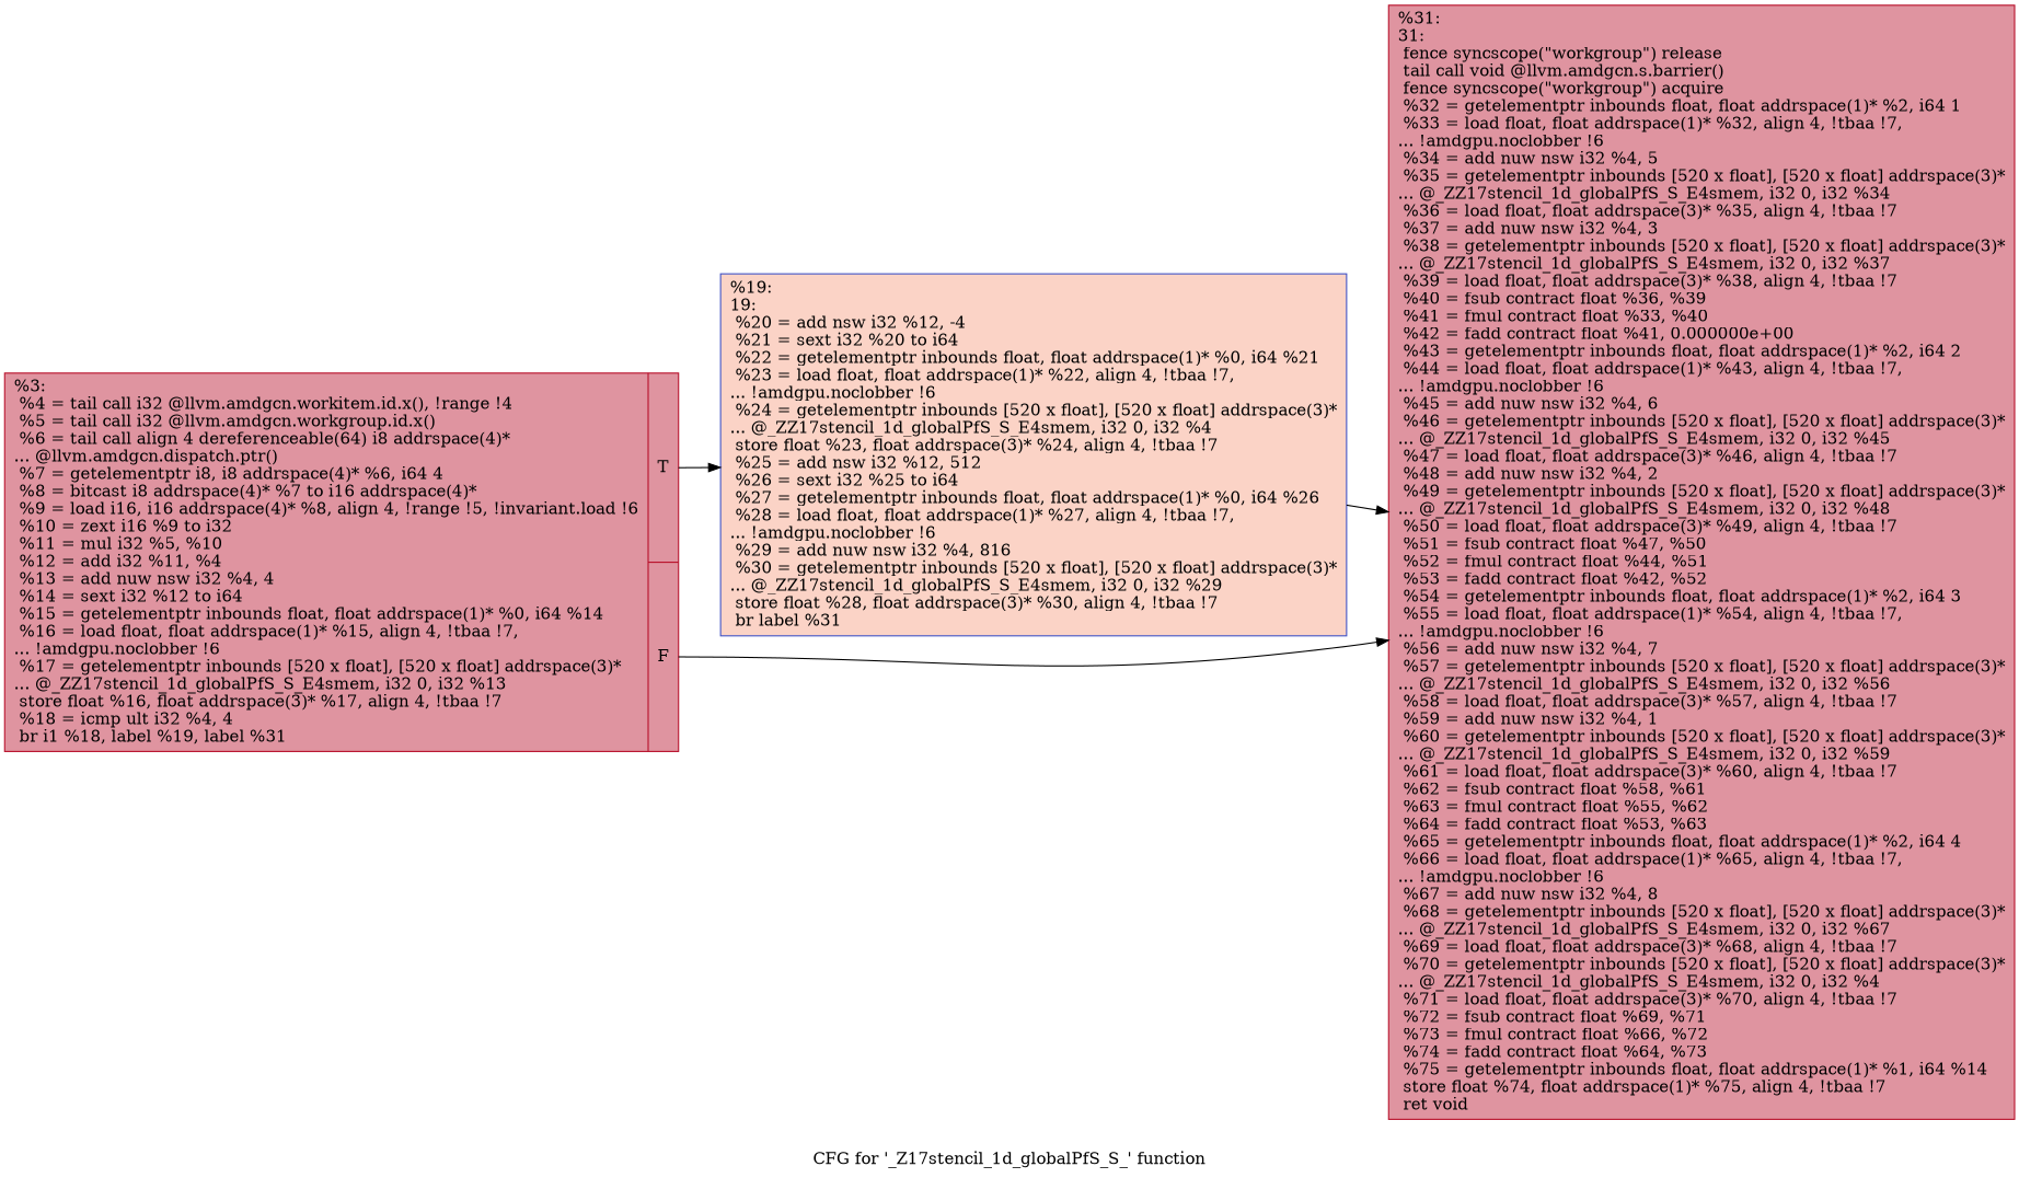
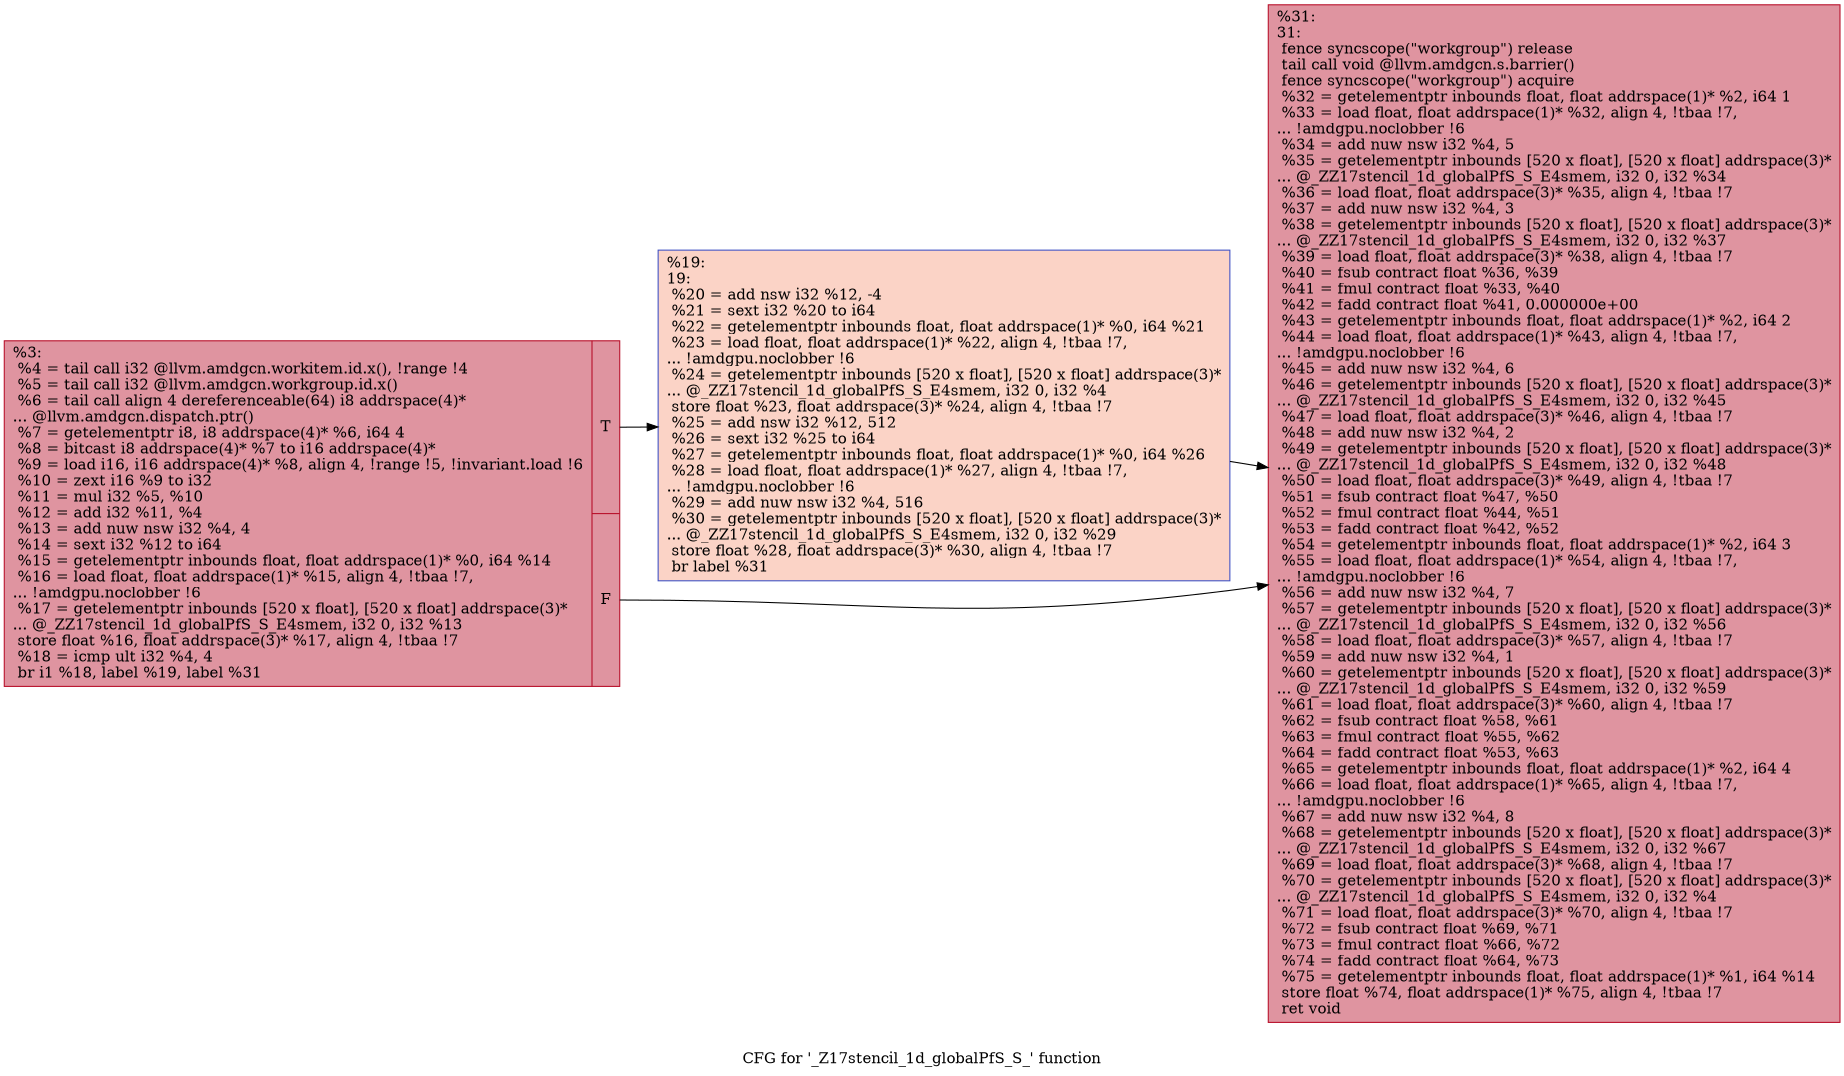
  digraph {
    label="CFG for '_Z17stencil_1d_globalPfS_S_' function"
    rankdir=LR
    node [color="#b70d28ff" fillcolor="#b70d2870" shape=record style=filled]
    n1 [label="{%3:\l  %4 = tail call i32 @llvm.amdgcn.workitem.id.x(), !range !4\l  %5 = tail call i32 @llvm.amdgcn.workgroup.id.x()\l  %6 = tail call align 4 dereferenceable(64) i8 addrspace(4)*\l... @llvm.amdgcn.dispatch.ptr()\l  %7 = getelementptr i8, i8 addrspace(4)* %6, i64 4\l  %8 = bitcast i8 addrspace(4)* %7 to i16 addrspace(4)*\l  %9 = load i16, i16 addrspace(4)* %8, align 4, !range !5, !invariant.load !6\l  %10 = zext i16 %9 to i32\l  %11 = mul i32 %5, %10\l  %12 = add i32 %11, %4\l  %13 = add nuw nsw i32 %4, 4\l  %14 = sext i32 %12 to i64\l  %15 = getelementptr inbounds float, float addrspace(1)* %0, i64 %14\l  %16 = load float, float addrspace(1)* %15, align 4, !tbaa !7,\l... !amdgpu.noclobber !6\l  %17 = getelementptr inbounds [520 x float], [520 x float] addrspace(3)*\l... @_ZZ17stencil_1d_globalPfS_S_E4smem, i32 0, i32 %13\l  store float %16, float addrspace(3)* %17, align 4, !tbaa !7\l  %18 = icmp ult i32 %4, 4\l  br i1 %18, label %19, label %31\l|{<s0>T|<s1>F}}"]
-   n2 [color="#3d50c3ff" fillcolor="#f59c7d70" label="{%19:\l19:                                               \l  %20 = add nsw i32 %12, -4\l  %21 = sext i32 %20 to i64\l  %22 = getelementptr inbounds float, float addrspace(1)* %0, i64 %21\l  %23 = load float, float addrspace(1)* %22, align 4, !tbaa !7,\l... !amdgpu.noclobber !6\l  %24 = getelementptr inbounds [520 x float], [520 x float] addrspace(3)*\l... @_ZZ17stencil_1d_globalPfS_S_E4smem, i32 0, i32 %4\l  store float %23, float addrspace(3)* %24, align 4, !tbaa !7\l  %25 = add nsw i32 %12, 512\l  %26 = sext i32 %25 to i64\l  %27 = getelementptr inbounds float, float addrspace(1)* %0, i64 %26\l  %28 = load float, float addrspace(1)* %27, align 4, !tbaa !7,\l... !amdgpu.noclobber !6\l  %29 = add nuw nsw i32 %4, 816\l  %30 = getelementptr inbounds [520 x float], [520 x float] addrspace(3)*\l... @_ZZ17stencil_1d_globalPfS_S_E4smem, i32 0, i32 %29\l  store float %28, float addrspace(3)* %30, align 4, !tbaa !7\l  br label %31\l}"]
+   n2 [color="#3d50c3ff" fillcolor="#f59c7d70" label="{%19:\l19:                                               \l  %20 = add nsw i32 %12, -4\l  %21 = sext i32 %20 to i64\l  %22 = getelementptr inbounds float, float addrspace(1)* %0, i64 %21\l  %23 = load float, float addrspace(1)* %22, align 4, !tbaa !7,\l... !amdgpu.noclobber !6\l  %24 = getelementptr inbounds [520 x float], [520 x float] addrspace(3)*\l... @_ZZ17stencil_1d_globalPfS_S_E4smem, i32 0, i32 %4\l  store float %23, float addrspace(3)* %24, align 4, !tbaa !7\l  %25 = add nsw i32 %12, 512\l  %26 = sext i32 %25 to i64\l  %27 = getelementptr inbounds float, float addrspace(1)* %0, i64 %26\l  %28 = load float, float addrspace(1)* %27, align 4, !tbaa !7,\l... !amdgpu.noclobber !6\l  %29 = add nuw nsw i32 %4, 516\l  %30 = getelementptr inbounds [520 x float], [520 x float] addrspace(3)*\l... @_ZZ17stencil_1d_globalPfS_S_E4smem, i32 0, i32 %29\l  store float %28, float addrspace(3)* %30, align 4, !tbaa !7\l  br label %31\l}"]
    n3 [label="{%31:\l31:                                               \l  fence syncscope(\"workgroup\") release\l  tail call void @llvm.amdgcn.s.barrier()\l  fence syncscope(\"workgroup\") acquire\l  %32 = getelementptr inbounds float, float addrspace(1)* %2, i64 1\l  %33 = load float, float addrspace(1)* %32, align 4, !tbaa !7,\l... !amdgpu.noclobber !6\l  %34 = add nuw nsw i32 %4, 5\l  %35 = getelementptr inbounds [520 x float], [520 x float] addrspace(3)*\l... @_ZZ17stencil_1d_globalPfS_S_E4smem, i32 0, i32 %34\l  %36 = load float, float addrspace(3)* %35, align 4, !tbaa !7\l  %37 = add nuw nsw i32 %4, 3\l  %38 = getelementptr inbounds [520 x float], [520 x float] addrspace(3)*\l... @_ZZ17stencil_1d_globalPfS_S_E4smem, i32 0, i32 %37\l  %39 = load float, float addrspace(3)* %38, align 4, !tbaa !7\l  %40 = fsub contract float %36, %39\l  %41 = fmul contract float %33, %40\l  %42 = fadd contract float %41, 0.000000e+00\l  %43 = getelementptr inbounds float, float addrspace(1)* %2, i64 2\l  %44 = load float, float addrspace(1)* %43, align 4, !tbaa !7,\l... !amdgpu.noclobber !6\l  %45 = add nuw nsw i32 %4, 6\l  %46 = getelementptr inbounds [520 x float], [520 x float] addrspace(3)*\l... @_ZZ17stencil_1d_globalPfS_S_E4smem, i32 0, i32 %45\l  %47 = load float, float addrspace(3)* %46, align 4, !tbaa !7\l  %48 = add nuw nsw i32 %4, 2\l  %49 = getelementptr inbounds [520 x float], [520 x float] addrspace(3)*\l... @_ZZ17stencil_1d_globalPfS_S_E4smem, i32 0, i32 %48\l  %50 = load float, float addrspace(3)* %49, align 4, !tbaa !7\l  %51 = fsub contract float %47, %50\l  %52 = fmul contract float %44, %51\l  %53 = fadd contract float %42, %52\l  %54 = getelementptr inbounds float, float addrspace(1)* %2, i64 3\l  %55 = load float, float addrspace(1)* %54, align 4, !tbaa !7,\l... !amdgpu.noclobber !6\l  %56 = add nuw nsw i32 %4, 7\l  %57 = getelementptr inbounds [520 x float], [520 x float] addrspace(3)*\l... @_ZZ17stencil_1d_globalPfS_S_E4smem, i32 0, i32 %56\l  %58 = load float, float addrspace(3)* %57, align 4, !tbaa !7\l  %59 = add nuw nsw i32 %4, 1\l  %60 = getelementptr inbounds [520 x float], [520 x float] addrspace(3)*\l... @_ZZ17stencil_1d_globalPfS_S_E4smem, i32 0, i32 %59\l  %61 = load float, float addrspace(3)* %60, align 4, !tbaa !7\l  %62 = fsub contract float %58, %61\l  %63 = fmul contract float %55, %62\l  %64 = fadd contract float %53, %63\l  %65 = getelementptr inbounds float, float addrspace(1)* %2, i64 4\l  %66 = load float, float addrspace(1)* %65, align 4, !tbaa !7,\l... !amdgpu.noclobber !6\l  %67 = add nuw nsw i32 %4, 8\l  %68 = getelementptr inbounds [520 x float], [520 x float] addrspace(3)*\l... @_ZZ17stencil_1d_globalPfS_S_E4smem, i32 0, i32 %67\l  %69 = load float, float addrspace(3)* %68, align 4, !tbaa !7\l  %70 = getelementptr inbounds [520 x float], [520 x float] addrspace(3)*\l... @_ZZ17stencil_1d_globalPfS_S_E4smem, i32 0, i32 %4\l  %71 = load float, float addrspace(3)* %70, align 4, !tbaa !7\l  %72 = fsub contract float %69, %71\l  %73 = fmul contract float %66, %72\l  %74 = fadd contract float %64, %73\l  %75 = getelementptr inbounds float, float addrspace(1)* %1, i64 %14\l  store float %74, float addrspace(1)* %75, align 4, !tbaa !7\l  ret void\l}"]
    n1 -> n2 [tailport=s0]
    n1 -> n3 [tailport=s1]
    n2 -> n3
  }
